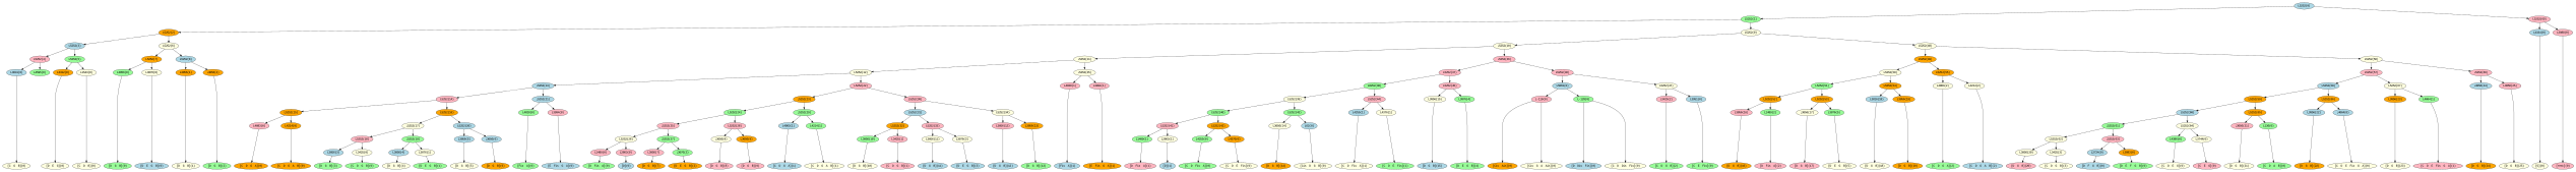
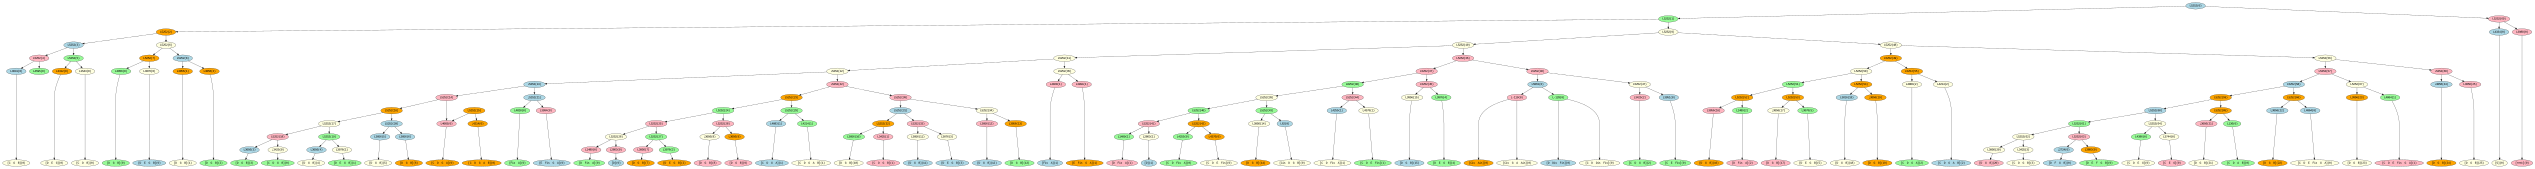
  digraph {
    fontname="Liberation Mono"
    node [fillcolor=lightyellow fontname="Liberation Mono" style=filled]
    edge [fontname="Liberation Mono"]
    "L5252(0)" [fillcolor=lightblue]
    "L5252(1)" [fillcolor=palegreen]
    "L5252(69)" [fillcolor=lightpink]
    "L5252(2)" [fillcolor=orange]
    "L5252(9)"
    "L4334(0)" [fillcolor=lightblue]
    "L3988(0)" [fillcolor=lightpink]
    "L5252(3)" [fillcolor=lightblue]
    "L5252(6)"
    "L5252(10)"
    "L5252(48)"
    "L5252(4)" [fillcolor=lightpink]
    "L5252(5)" [fillcolor=palegreen]
    "L5252(7)" [fillcolor=orange]
    "L5252(8)" [fillcolor=lightblue]
    "L5252(11)"
    "L5252(36)" [fillcolor=lightpink]
    "L5252(49)" [fillcolor=orange]
    "L5252(56)"
    "L3641(0)" [fillcolor=lightblue]
    "L4595(0)" [fillcolor=palegreen]
    "L3312(0)" [fillcolor=orange]
    "L1543(0)"
    "L3056(0)" [fillcolor=palegreen]
    "L3076(0)"
    "L3056(1)" [fillcolor=orange]
    "L3056(2)" [fillcolor=orange]
    "L5252(12)"
    "L5252(35)"
    "L5252(37)" [fillcolor=lightpink]
    "L5252(46)" [fillcolor=lightpink]
    "L5252(50)"
    "L5252(55)" [fillcolor=orange]
    "L5252(57)" [fillcolor=lightpink]
    "L5252(68)" [fillcolor=lightpink]
    "L5252(13)" [fillcolor=lightblue]
    "L5252(22)" [fillcolor=lightpink]
    "L4020(1)" [fillcolor=lightpink]
    "L3994(1)" [fillcolor=lightpink]
    n40 [fillcolor=palegreen label="L8252(38)"]
    "L5252(45)" [fillcolor=lightpink]
    "L5061(0)" [fillcolor=lightblue]
    "L5252(47)"
    "L5252(51)" [fillcolor=palegreen]
    "L5252(54)" [fillcolor=orange]
    "L4083(2)"
    "L4214(2)"
    "L5252(58)" [fillcolor=lightblue]
    "L5252(67)"
    "L3056(24)" [fillcolor=lightblue]
    "L3056(25)" [fillcolor=lightpink]
    "L5252(14)" [fillcolor=lightpink]
    "L5252(21)" [fillcolor=lightblue]
    "L5252(23)" [fillcolor=orange]
    "L5252(30)" [fillcolor=lightpink]
    "L5252(39)"
    "L5252(44)" [fillcolor=lightpink]
    "L3056(15)"
    "L3076(4)" [fillcolor=palegreen]
    "L-119(0)" [fillcolor=lightpink]
    "L-120(0)" [fillcolor=palegreen]
    "L3425(2)" [fillcolor=lightpink]
    "L3951(0)" [fillcolor=lightblue]
    "L5252(52)" [fillcolor=orange]
    "L5252(53)" [fillcolor=orange]
    n66 [fillcolor=lightblue label="L3016(18)"]
    "L3056(19)" [fillcolor=orange]
    "L5252(59)" [fillcolor=orange]
    "L5252(66)" [fillcolor=orange]
    "L3056(23)" [fillcolor=orange]
    "L4064(1)" [fillcolor=palegreen]
    "L5252(15)" [fillcolor=orange]
    "L5252(16)" [fillcolor=orange]
    "L4020(0)" [fillcolor=palegreen]
    "L3994(0)" [fillcolor=lightpink]
    "L5252(24)" [fillcolor=palegreen]
    "L5252(29)" [fillcolor=palegreen]
    "L5252(31)" [fillcolor=lightblue]
    "L5252(34)"
    "L5252(40)" [fillcolor=palegreen]
    "L5252(43)" [fillcolor=palegreen]
    "L4255(1)" [fillcolor=lightblue]
    "L4376(1)"
    "L3056(16)" [fillcolor=lightpink]
    "L1489(2)" [fillcolor=palegreen]
    "L3056(17)"
    "L3076(5)" [fillcolor=palegreen]
    "L5252(60)" [fillcolor=lightblue]
    "L5252(65)" [fillcolor=orange]
    "L3056(22)" [fillcolor=lightblue]
    "L4064(0)" [fillcolor=lightblue]
    "L4083(0)" [fillcolor=lightpink]
    "L4214(0)" [fillcolor=orange]
    "L5252(17)"
    "L5252(20)" [fillcolor=lightblue]
    "L5252(25)" [fillcolor=lightpink]
    "L5252(28)" [fillcolor=lightpink]
    "L4083(1)" [fillcolor=lightblue]
    "L4214(1)" [fillcolor=palegreen]
    "L5252(32)" [fillcolor=orange]
    "L5252(33)" [fillcolor=lightpink]
    "L3056(12)" [fillcolor=lightpink]
    "L3056(13)" [fillcolor=orange]
    "L5252(41)" [fillcolor=lightpink]
    "L5252(42)" [fillcolor=orange]
    "L3056(14)"
    "L62(0)" [fillcolor=lightblue]
    "L5252(61)" [fillcolor=palegreen]
    "L5252(64)"
    "L3056(21)" [fillcolor=lightpink]
    "L136(0)" [fillcolor=palegreen]
    "L5252(18)" [fillcolor=lightpink]
    "L5252(19)" [fillcolor=palegreen]
    "L3056(5)" [fillcolor=lightblue]
    "L3056(6)" [fillcolor=lightblue]
    "L5252(26)"
    "L5252(27)" [fillcolor=palegreen]
    "L3056(8)"
    "L3056(9)" [fillcolor=orange]
    "L3056(10)" [fillcolor=palegreen]
    "L3425(1)" [fillcolor=lightpink]
    "L3056(11)"
    "L3076(3)"
    "L1489(1)" [fillcolor=palegreen]
    "L2863(1)"
    "L4255(0)" [fillcolor=palegreen]
    "L4376(0)" [fillcolor=orange]
    "L5252(62)"
    "L5252(63)" [fillcolor=lightpink]
    "L4386(0)" [fillcolor=palegreen]
    "L3744(0)"
    "L3056(3)" [fillcolor=lightblue]
    "L3425(0)"
    "L3056(4)" [fillcolor=lightblue]
    "L3076(1)"
    "L1489(0)" [fillcolor=lightpink]
    "L2863(0)" [fillcolor=lightpink]
    "L3056(7)" [fillcolor=lightpink]
    "L3076(2)" [fillcolor=palegreen]
    "L3056(20)"
    "L3425(3)"
    "L2724(0)" [fillcolor=lightblue]
    n143 [fillcolor=orange label="L3883(0)"]
    "[C  G  B](0)"
    "[D  E  G](0)"
    "[C  D  B](0)"
    "[D  G  B](0)" [fillcolor=palegreen]
    "[D  E  G  B](0)" [fillcolor=lightblue]
    "[D  G  B](1)"
    "[D  G  B](2)" [fillcolor=palegreen]
    "[C  D  G  A](0)" [fillcolor=orange]
    "[C  D  G  A  B](0)" [fillcolor=orange]
    "[D  G  B](3)" [fillcolor=palegreen]
    "[C  D  G  B](0)" [fillcolor=palegreen]
    "[D  G  B](4)"
    "[D  E  G  B](1)" [fillcolor=palegreen]
    "[D  G  B](5)"
    "[D  G  B](6)" [fillcolor=orange]
    "[Fis  A](0)" [fillcolor=palegreen]
    "[E  Fis  G  A](0)" [fillcolor=lightblue]
    "[D  Fis  A](0)" [fillcolor=palegreen]
    "[D](0)" [fillcolor=lightblue]
    "[D  G  B](7)" [fillcolor=orange]
    "[D  E  G  B](2)" [fillcolor=orange]
    "[D  G  B](8)" [fillcolor=lightpink]
    "[D  G  B](9)" [fillcolor=lightpink]
    "[C  D  G  A](1)" [fillcolor=lightblue]
    "[C  D  G  A  B](1)"
    "[D  G  B](10)"
    "[C  D  G  B](1)" [fillcolor=lightpink]
    "[D  G  B](11)" [fillcolor=lightblue]
    "[D  E  G  B](3)" [fillcolor=lightblue]
    "[D  G  B](12)" [fillcolor=lightblue]
    "[D  G  B](13)" [fillcolor=palegreen]
    "[Fis  A](1)" [fillcolor=lightblue]
    "[E  Fis  G  A](1)" [fillcolor=orange]
    "[D  Fis  A](1)" [fillcolor=lightpink]
    "[D](1)" [fillcolor=lightblue]
    "[C  D  Fis  A](0)" [fillcolor=palegreen]
    "[C  D  E  Fis](0)"
    "[D  G  B](14)" [fillcolor=orange]
    "[Cis  D  G  B](0)"
    "[C  D  Fis  A](1)"
    "[C  D  E  Fis](1)" [fillcolor=palegreen]
    "[D  G  B](15)" [fillcolor=lightblue]
    "[D  E  G  B](4)" [fillcolor=palegreen]
    "[Cis  Ais](0)" [fillcolor=orange]
    "[Cis  G  A  Ais](0)"
    "[D  Dis  Fis](0)" [fillcolor=lightblue]
    "[C  D  Dis  Fis](0)"
    "[C  D  G  B](2)" [fillcolor=palegreen]
    "[C  E  Fis](0)" [fillcolor=palegreen]
    "[D  G  B](16)" [fillcolor=orange]
    "[D  Fis  A](2)" [fillcolor=lightpink]
    "[D  G  B](17)" [fillcolor=lightpink]
    "[D  E  G  B](5)"
    "[D  G  B](18)"
    "[D  G  B](19)" [fillcolor=orange]
    "[C  D  G  A](2)" [fillcolor=palegreen]
    "[C  D  G  A  B](2)" [fillcolor=lightblue]
    "[D  G  B](20)" [fillcolor=lightpink]
    "[C  D  G  B](3)"
    "[D  F  G  B](0)" [fillcolor=lightblue]
    "[D  E  F  G  B](0)" [fillcolor=palegreen]
    "[C  D  E  G](0)"
    "[C  E  G](0)" [fillcolor=lightpink]
    "[D  G  B](21)"
    "[C  D  A  B](0)" [fillcolor=palegreen]
    "[D  G  B](22)" [fillcolor=orange]
    "[C  D  E  Fis  G  A](0)"
    "[D  G  B](23)"
    "[C  D  E  Fis  G  A](1)" [fillcolor=lightpink]
    "[D  G  B](24)" [fillcolor=orange]
    "[D  G  B](25)"
    "[G](0)"
    "[rest](0)" [fillcolor=lightpink]
    subgraph sub_1 {
      rank=min
      "L5252(0)"
    }
    subgraph sub_2 {
      rank=same
      "L5252(1)"
      "L5252(69)"
    }
    subgraph sub_3 {
      rank=same
      "L5252(2)"
      "L5252(9)"
      "L4334(0)"
      "L3988(0)"
    }
    subgraph sub_4 {
      rank=same
      "L5252(3)"
      "L5252(6)"
      "L5252(10)"
      "L5252(48)"
    }
    subgraph sub_5 {
      rank=same
      "L5252(4)"
      "L5252(5)"
      "L5252(7)"
      "L5252(8)"
      "L5252(11)"
      "L5252(36)"
      "L5252(49)"
      "L5252(56)"
    }
    subgraph sub_6 {
      rank=same
      "L3641(0)"
      "L4595(0)"
      "L3312(0)"
      "L1543(0)"
      "L3056(0)"
      "L3076(0)"
      "L3056(1)"
      "L3056(2)"
      "L5252(12)"
      "L5252(35)"
      "L5252(37)"
      "L5252(46)"
      "L5252(50)"
      "L5252(55)"
      "L5252(57)"
      "L5252(68)"
    }
    subgraph sub_7 {
      rank=same
      "L5252(13)"
      "L5252(22)"
      "L4020(1)"
      "L3994(1)"
      n40
      "L5252(45)"
      "L5061(0)"
      "L5252(47)"
      "L5252(51)"
      "L5252(54)"
      "L4083(2)"
      "L4214(2)"
      "L5252(58)"
      "L5252(67)"
      "L3056(24)"
      "L3056(25)"
    }
    subgraph sub_8 {
      rank=same
      "L5252(14)"
      "L5252(21)"
      "L5252(23)"
      "L5252(30)"
      "L5252(39)"
      "L5252(44)"
      "L3056(15)"
      "L3076(4)"
      "L-119(0)"
      "L-120(0)"
      "L3425(2)"
      "L3951(0)"
      "L5252(52)"
      "L5252(53)"
      n66
      "L3056(19)"
      "L5252(59)"
      "L5252(66)"
      "L3056(23)"
      "L4064(1)"
    }
    subgraph sub_9 {
      rank=same
      "L5252(15)"
      "L5252(16)"
      "L4020(0)"
      "L3994(0)"
      "L5252(24)"
      "L5252(29)"
      "L5252(31)"
      "L5252(34)"
      "L5252(40)"
      "L5252(43)"
      "L4255(1)"
      "L4376(1)"
      "L3056(16)"
      "L1489(2)"
      "L3056(17)"
      "L3076(5)"
      "L5252(60)"
      "L5252(65)"
      "L3056(22)"
      "L4064(0)"
    }
    subgraph sub_10 {
      rank=same
      "L4083(0)"
      "L4214(0)"
      "L5252(17)"
      "L5252(20)"
      "L5252(25)"
      "L5252(28)"
      "L4083(1)"
      "L4214(1)"
      "L5252(32)"
      "L5252(33)"
      "L3056(12)"
      "L3056(13)"
      "L5252(41)"
      "L5252(42)"
      "L3056(14)"
      "L62(0)"
      "L5252(61)"
      "L5252(64)"
      "L3056(21)"
      "L136(0)"
    }
    subgraph sub_11 {
      rank=same
      "L5252(18)"
      "L5252(19)"
      "L3056(5)"
      "L3056(6)"
      "L5252(26)"
      "L5252(27)"
      "L3056(8)"
      "L3056(9)"
      "L3056(10)"
      "L3425(1)"
      "L3056(11)"
      "L3076(3)"
      "L1489(1)"
      "L2863(1)"
      "L4255(0)"
      "L4376(0)"
      "L5252(62)"
      "L5252(63)"
      "L4386(0)"
      "L3744(0)"
    }
    subgraph sub_12 {
      rank=same
      "L3056(3)"
      "L3425(0)"
      "L3056(4)"
      "L3076(1)"
      "L1489(0)"
      "L2863(0)"
      "L3056(7)"
      "L3076(2)"
      "L3056(20)"
      "L3425(3)"
      "L2724(0)"
      n143
    }
    subgraph sub_13 {
      rank=max
      "[C  G  B](0)"
      "[D  E  G](0)"
      "[C  D  B](0)"
      "[D  G  B](0)"
      "[D  E  G  B](0)"
      "[D  G  B](1)"
      "[D  G  B](2)"
      "[C  D  G  A](0)"
      "[C  D  G  A  B](0)"
      "[D  G  B](3)"
      "[C  D  G  B](0)"
      "[D  G  B](4)"
      "[D  E  G  B](1)"
      "[D  G  B](5)"
      "[D  G  B](6)"
      "[Fis  A](0)"
      "[E  Fis  G  A](0)"
      "[D  Fis  A](0)"
      "[D](0)"
      "[D  G  B](7)"
      "[D  E  G  B](2)"
      "[D  G  B](8)"
      "[D  G  B](9)"
      "[C  D  G  A](1)"
      "[C  D  G  A  B](1)"
      "[D  G  B](10)"
      "[C  D  G  B](1)"
      "[D  G  B](11)"
      "[D  E  G  B](3)"
      "[D  G  B](12)"
      "[D  G  B](13)"
      "[Fis  A](1)"
      "[E  Fis  G  A](1)"
      "[D  Fis  A](1)"
      "[D](1)"
      "[C  D  Fis  A](0)"
      "[C  D  E  Fis](0)"
      "[D  G  B](14)"
      "[Cis  D  G  B](0)"
      "[C  D  Fis  A](1)"
      "[C  D  E  Fis](1)"
      "[D  G  B](15)"
      "[D  E  G  B](4)"
      "[Cis  Ais](0)"
      "[Cis  G  A  Ais](0)"
      "[D  Dis  Fis](0)"
      "[C  D  Dis  Fis](0)"
      "[C  D  G  B](2)"
      "[C  E  Fis](0)"
      "[D  G  B](16)"
      "[D  Fis  A](2)"
      "[D  G  B](17)"
      "[D  E  G  B](5)"
      "[D  G  B](18)"
      "[D  G  B](19)"
      "[C  D  G  A](2)"
      "[C  D  G  A  B](2)"
      "[D  G  B](20)"
      "[C  D  G  B](3)"
      "[D  F  G  B](0)"
      "[D  E  F  G  B](0)"
      "[C  D  E  G](0)"
      "[C  E  G](0)"
      "[D  G  B](21)"
      "[C  D  A  B](0)"
      "[D  G  B](22)"
      "[C  D  E  Fis  G  A](0)"
      "[D  G  B](23)"
      "[C  D  E  Fis  G  A](1)"
      "[D  G  B](24)"
      "[D  G  B](25)"
      "[G](0)"
      "[rest](0)"
    }
    "L5252(0)" -> "L5252(1)"
    "L5252(0)" -> "L5252(69)"
    "L5252(1)" -> "L5252(2)"
    "L5252(1)" -> "L5252(9)"
    "L5252(69)" -> "L4334(0)"
    "L5252(69)" -> "L3988(0)"
    "L5252(2)" -> "L5252(3)"
    "L5252(2)" -> "L5252(6)"
    "L5252(9)" -> "L5252(10)"
    "L5252(9)" -> "L5252(48)"
    "L4334(0)" -> "[G](0)"
    "L3988(0)" -> "[rest](0)"
    "L5252(3)" -> "L5252(4)"
    "L5252(3)" -> "L5252(5)"
    "L5252(6)" -> "L5252(7)"
    "L5252(6)" -> "L5252(8)"
    "L5252(10)" -> "L5252(11)"
    "L5252(10)" -> "L5252(36)"
    "L5252(48)" -> "L5252(49)"
    "L5252(48)" -> "L5252(56)"
    "L5252(4)" -> "L3641(0)"
    "L5252(4)" -> "L4595(0)"
    "L5252(5)" -> "L3312(0)"
    "L5252(5)" -> "L1543(0)"
    "L5252(7)" -> "L3056(0)"
    "L5252(7)" -> "L3076(0)"
    "L5252(8)" -> "L3056(1)"
    "L5252(8)" -> "L3056(2)"
    "L5252(11)" -> "L5252(12)"
    "L5252(11)" -> "L5252(35)"
    "L5252(36)" -> "L5252(37)"
    "L5252(36)" -> "L5252(46)"
    "L5252(49)" -> "L5252(50)"
    "L5252(49)" -> "L5252(55)"
    "L5252(56)" -> "L5252(57)"
    "L5252(56)" -> "L5252(68)"
    "L3641(0)" -> "[C  G  B](0)"
    "L3312(0)" -> "[D  E  G](0)"
    "L1543(0)" -> "[C  D  B](0)"
    "L3056(0)" -> "[D  G  B](0)"
    "L3076(0)" -> "[D  E  G  B](0)"
    "L3056(1)" -> "[D  G  B](1)"
    "L3056(2)" -> "[D  G  B](2)"
    "L5252(12)" -> "L5252(13)"
    "L5252(12)" -> "L5252(22)"
    "L5252(35)" -> "L4020(1)"
    "L5252(35)" -> "L3994(1)"
    "L5252(37)" -> n40
    "L5252(37)" -> "L5252(45)"
    "L5252(46)" -> "L5061(0)"
    "L5252(46)" -> "L5252(47)"
    "L5252(50)" -> "L5252(51)"
    "L5252(50)" -> "L5252(54)"
    "L5252(55)" -> "L4083(2)"
    "L5252(55)" -> "L4214(2)"
    "L5252(57)" -> "L5252(58)"
    "L5252(57)" -> "L5252(67)"
    "L5252(68)" -> "L3056(24)"
    "L5252(68)" -> "L3056(25)"
    "L5252(13)" -> "L5252(14)"
    "L5252(13)" -> "L5252(21)"
    "L5252(22)" -> "L5252(23)"
    "L5252(22)" -> "L5252(30)"
    "L4020(1)" -> "[Fis  A](1)"
    "L3994(1)" -> "[E  Fis  G  A](1)"
    n40 -> "L5252(39)"
    n40 -> "L5252(44)"
    "L5252(45)" -> "L3056(15)"
    "L5252(45)" -> "L3076(4)"
    "L5061(0)" -> "L-119(0)"
    "L5061(0)" -> "L-120(0)"
    "L5252(47)" -> "L3425(2)"
    "L5252(47)" -> "L3951(0)"
    "L5252(51)" -> "L5252(52)"
    "L5252(51)" -> "L5252(53)"
    "L5252(54)" -> n66
    "L5252(54)" -> "L3056(19)"
    "L4083(2)" -> "[C  D  G  A](2)"
    "L4214(2)" -> "[C  D  G  A  B](2)"
    "L5252(58)" -> "L5252(59)"
    "L5252(58)" -> "L5252(66)"
    "L5252(67)" -> "L3056(23)"
    "L5252(67)" -> "L4064(1)"
    "L3056(24)" -> "[D  G  B](24)"
    "L3056(25)" -> "[D  G  B](25)"
-   "L5252(14)" -> "L5252(15)"
+   "L5252(14)" -> "L4083(0)"
    "L5252(14)" -> "L5252(16)"
    "L5252(21)" -> "L4020(0)"
    "L5252(21)" -> "L3994(0)"
    "L5252(23)" -> "L5252(24)"
    "L5252(23)" -> "L5252(29)"
    "L5252(30)" -> "L5252(31)"
    "L5252(30)" -> "L5252(34)"
    "L5252(39)" -> "L5252(40)"
    "L5252(39)" -> "L5252(43)"
    "L5252(44)" -> "L4255(1)"
    "L5252(44)" -> "L4376(1)"
    "L3056(15)" -> "[D  G  B](15)"
    "L3076(4)" -> "[D  E  G  B](4)"
    "L-119(0)" -> "[Cis  Ais](0)"
    "L-119(0)" -> "[Cis  G  A  Ais](0)"
    "L-120(0)" -> "[D  Dis  Fis](0)"
    "L-120(0)" -> "[C  D  Dis  Fis](0)"
    "L3425(2)" -> "[C  D  G  B](2)"
    "L3951(0)" -> "[C  E  Fis](0)"
    "L5252(52)" -> "L3056(16)"
    "L5252(52)" -> "L1489(2)"
    "L5252(53)" -> "L3056(17)"
    "L5252(53)" -> "L3076(5)"
    n66 -> "[D  G  B](18)"
    "L3056(19)" -> "[D  G  B](19)"
    "L5252(59)" -> "L5252(60)"
    "L5252(59)" -> "L5252(65)"
    "L5252(66)" -> "L3056(22)"
    "L5252(66)" -> "L4064(0)"
    "L3056(23)" -> "[D  G  B](23)"
    "L4064(1)" -> "[C  D  E  Fis  G  A](1)"
    "L5252(15)" -> "L4083(0)"
    "L5252(15)" -> "L4214(0)"
    "L5252(16)" -> "L5252(17)"
    "L5252(16)" -> "L5252(20)"
    "L4020(0)" -> "[Fis  A](0)"
    "L3994(0)" -> "[E  Fis  G  A](0)"
    "L5252(24)" -> "L5252(25)"
    "L5252(24)" -> "L5252(28)"
    "L5252(29)" -> "L4083(1)"
    "L5252(29)" -> "L4214(1)"
    "L5252(31)" -> "L5252(32)"
    "L5252(31)" -> "L5252(33)"
    "L5252(34)" -> "L3056(12)"
    "L5252(34)" -> "L3056(13)"
    "L5252(40)" -> "L5252(41)"
    "L5252(40)" -> "L5252(42)"
    "L5252(43)" -> "L3056(14)"
    "L5252(43)" -> "L62(0)"
    "L4255(1)" -> "[C  D  Fis  A](1)"
    "L4376(1)" -> "[C  D  E  Fis](1)"
    "L3056(16)" -> "[D  G  B](16)"
    "L1489(2)" -> "[D  Fis  A](2)"
    "L3056(17)" -> "[D  G  B](17)"
    "L3076(5)" -> "[D  E  G  B](5)"
    "L5252(60)" -> "L5252(61)"
    "L5252(60)" -> "L5252(64)"
    "L5252(65)" -> "L3056(21)"
    "L5252(65)" -> "L136(0)"
    "L3056(22)" -> "[D  G  B](22)"
    "L4064(0)" -> "[C  D  E  Fis  G  A](0)"
    "L4083(0)" -> "[C  D  G  A](0)"
    "L4214(0)" -> "[C  D  G  A  B](0)"
    "L5252(17)" -> "L5252(18)"
    "L5252(17)" -> "L5252(19)"
    "L5252(20)" -> "L3056(5)"
    "L5252(20)" -> "L3056(6)"
    "L5252(25)" -> "L5252(26)"
    "L5252(25)" -> "L5252(27)"
    "L5252(28)" -> "L3056(8)"
    "L5252(28)" -> "L3056(9)"
    "L4083(1)" -> "[C  D  G  A](1)"
    "L4214(1)" -> "[C  D  G  A  B](1)"
    "L5252(32)" -> "L3056(10)"
    "L5252(32)" -> "L3425(1)"
    "L5252(33)" -> "L3056(11)"
    "L5252(33)" -> "L3076(3)"
    "L3056(12)" -> "[D  G  B](12)"
    "L3056(13)" -> "[D  G  B](13)"
    "L5252(41)" -> "L1489(1)"
    "L5252(41)" -> "L2863(1)"
    "L5252(42)" -> "L4255(0)"
    "L5252(42)" -> "L4376(0)"
    "L3056(14)" -> "[D  G  B](14)"
    "L62(0)" -> "[Cis  D  G  B](0)"
    "L5252(61)" -> "L5252(62)"
    "L5252(61)" -> "L5252(63)"
    "L5252(64)" -> "L4386(0)"
    "L5252(64)" -> "L3744(0)"
    "L3056(21)" -> "[D  G  B](21)"
    "L136(0)" -> "[C  D  A  B](0)"
    "L5252(18)" -> "L3056(3)"
    "L5252(18)" -> "L3425(0)"
    "L5252(19)" -> "L3056(4)"
    "L5252(19)" -> "L3076(1)"
    "L3056(5)" -> "[D  G  B](5)"
    "L3056(6)" -> "[D  G  B](6)"
    "L5252(26)" -> "L1489(0)"
    "L5252(26)" -> "L2863(0)"
    "L5252(27)" -> "L3056(7)"
    "L5252(27)" -> "L3076(2)"
    "L3056(8)" -> "[D  G  B](8)"
    "L3056(9)" -> "[D  G  B](9)"
    "L3056(10)" -> "[D  G  B](10)"
    "L3425(1)" -> "[C  D  G  B](1)"
    "L3056(11)" -> "[D  G  B](11)"
    "L3076(3)" -> "[D  E  G  B](3)"
    "L1489(1)" -> "[D  Fis  A](1)"
    "L2863(1)" -> "[D](1)"
    "L4255(0)" -> "[C  D  Fis  A](0)"
    "L4376(0)" -> "[C  D  E  Fis](0)"
    "L5252(62)" -> "L3056(20)"
    "L5252(62)" -> "L3425(3)"
    "L5252(63)" -> "L2724(0)"
    "L5252(63)" -> n143
    "L4386(0)" -> "[C  D  E  G](0)"
    "L3744(0)" -> "[C  E  G](0)"
    "L3056(3)" -> "[D  G  B](3)"
    "L3425(0)" -> "[C  D  G  B](0)"
    "L3056(4)" -> "[D  G  B](4)"
    "L3076(1)" -> "[D  E  G  B](1)"
    "L1489(0)" -> "[D  Fis  A](0)"
    "L2863(0)" -> "[D](0)"
    "L3056(7)" -> "[D  G  B](7)"
    "L3076(2)" -> "[D  E  G  B](2)"
    "L3056(20)" -> "[D  G  B](20)"
    "L3425(3)" -> "[C  D  G  B](3)"
    "L2724(0)" -> "[D  F  G  B](0)"
    n143 -> "[D  E  F  G  B](0)"
  }
